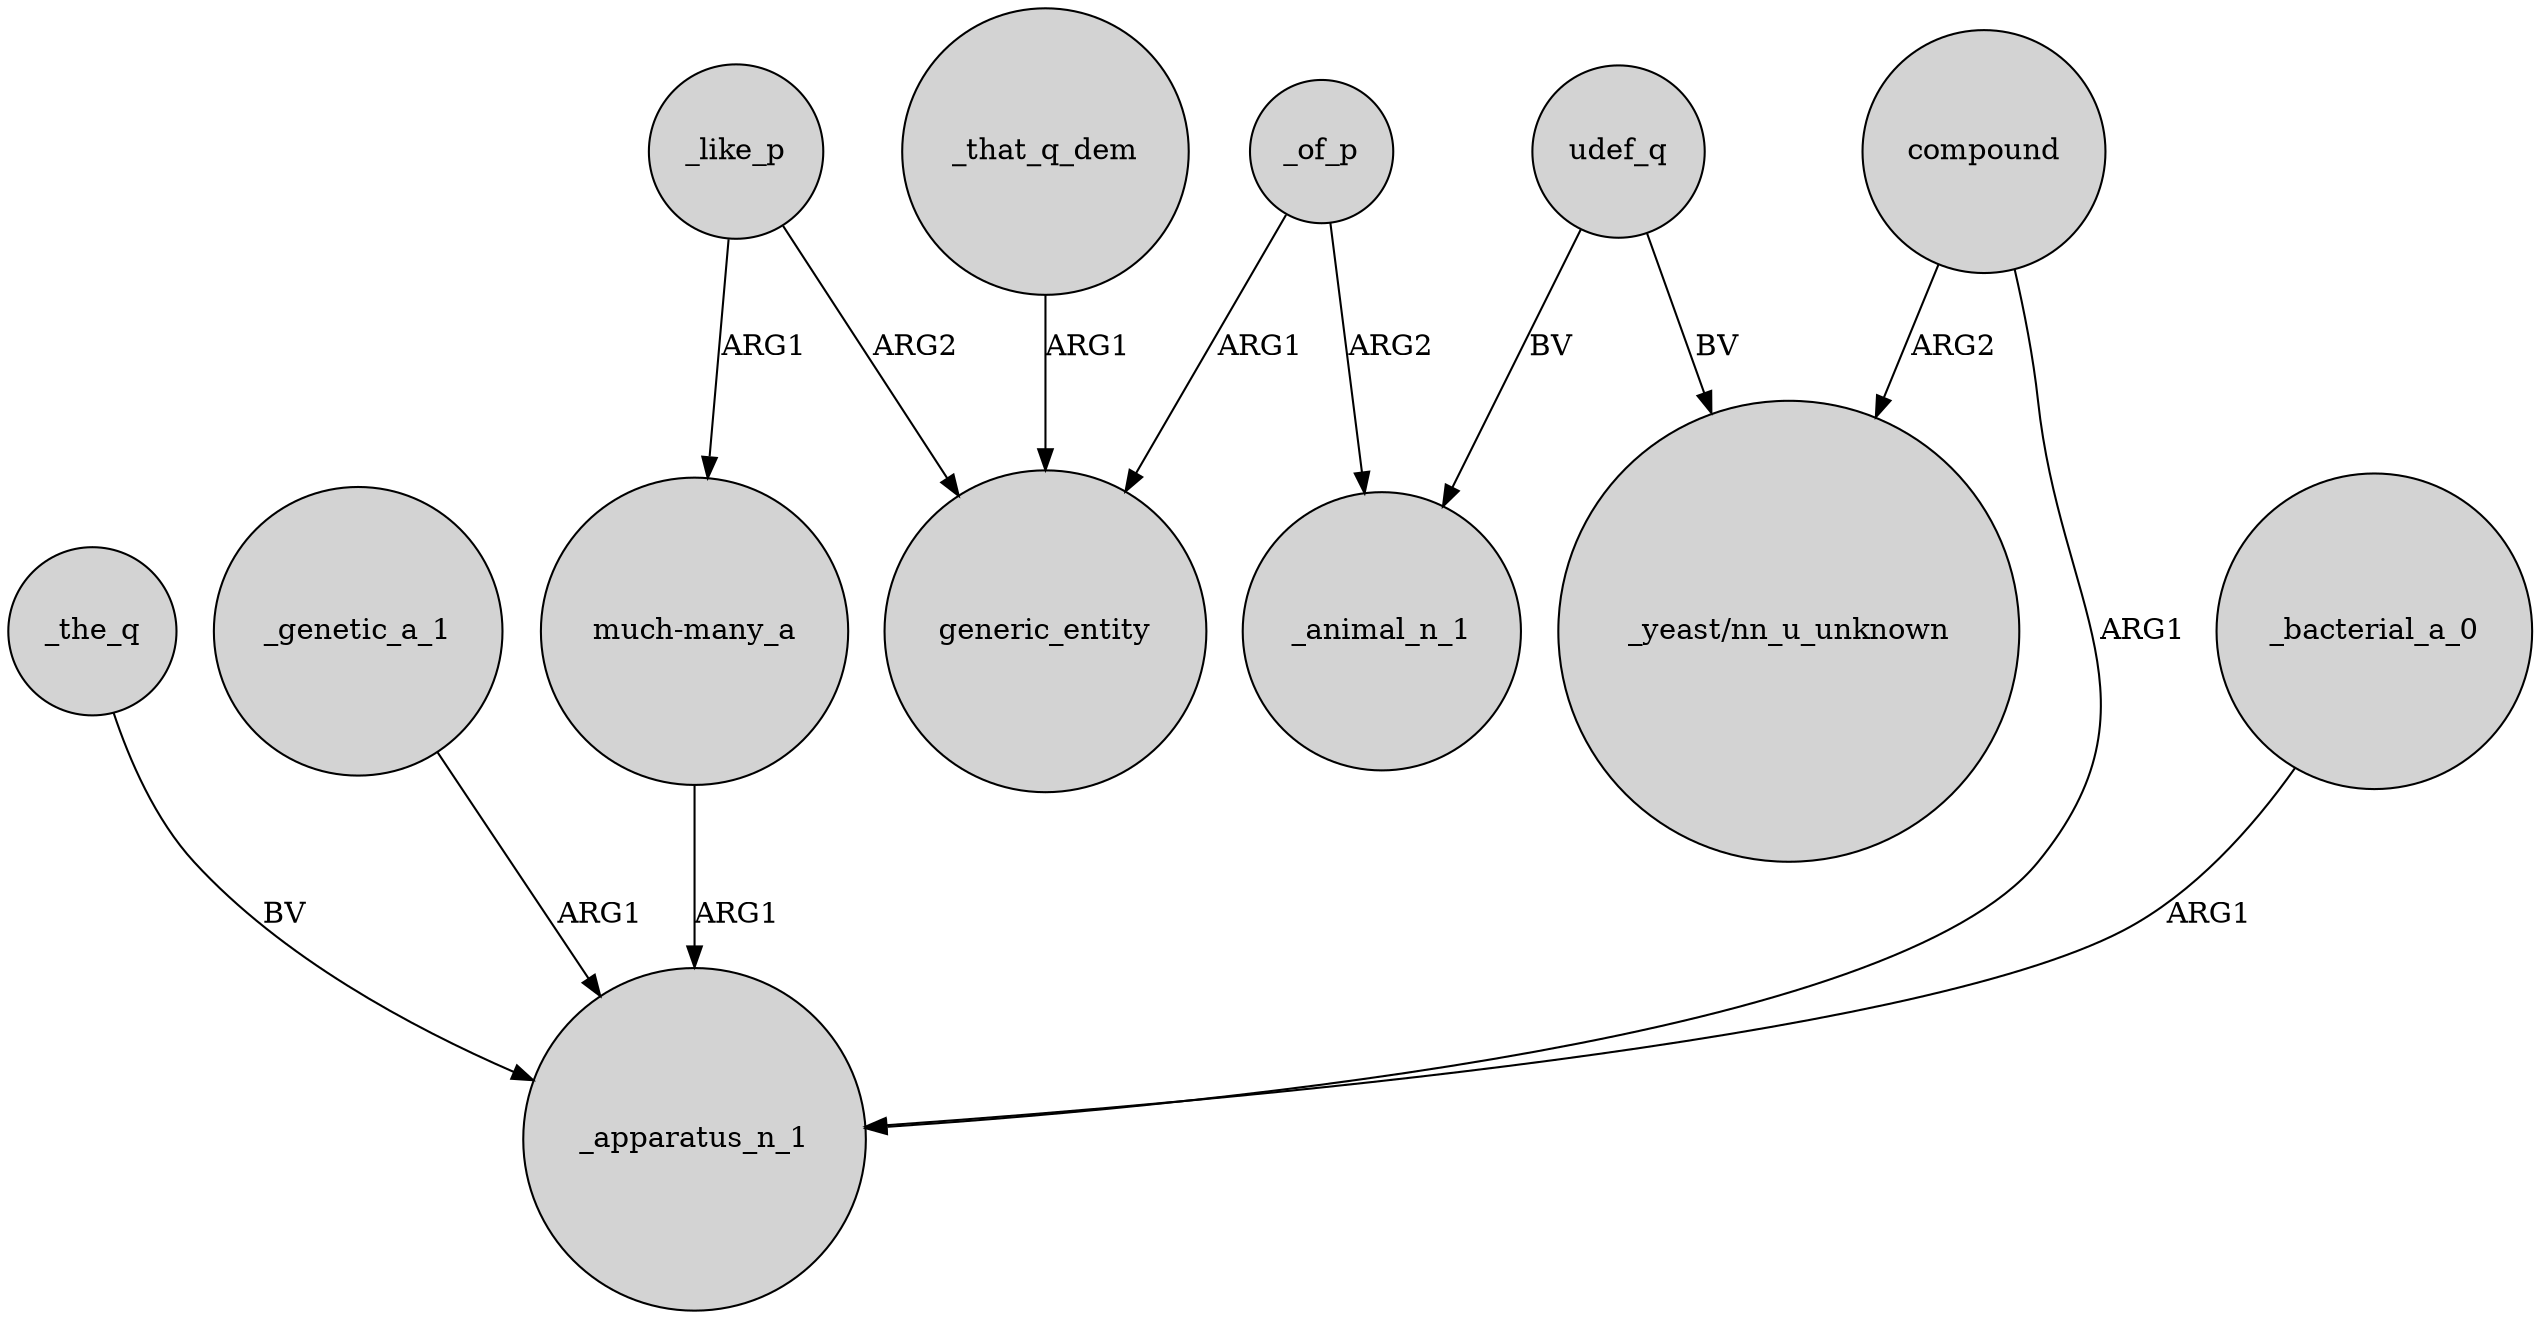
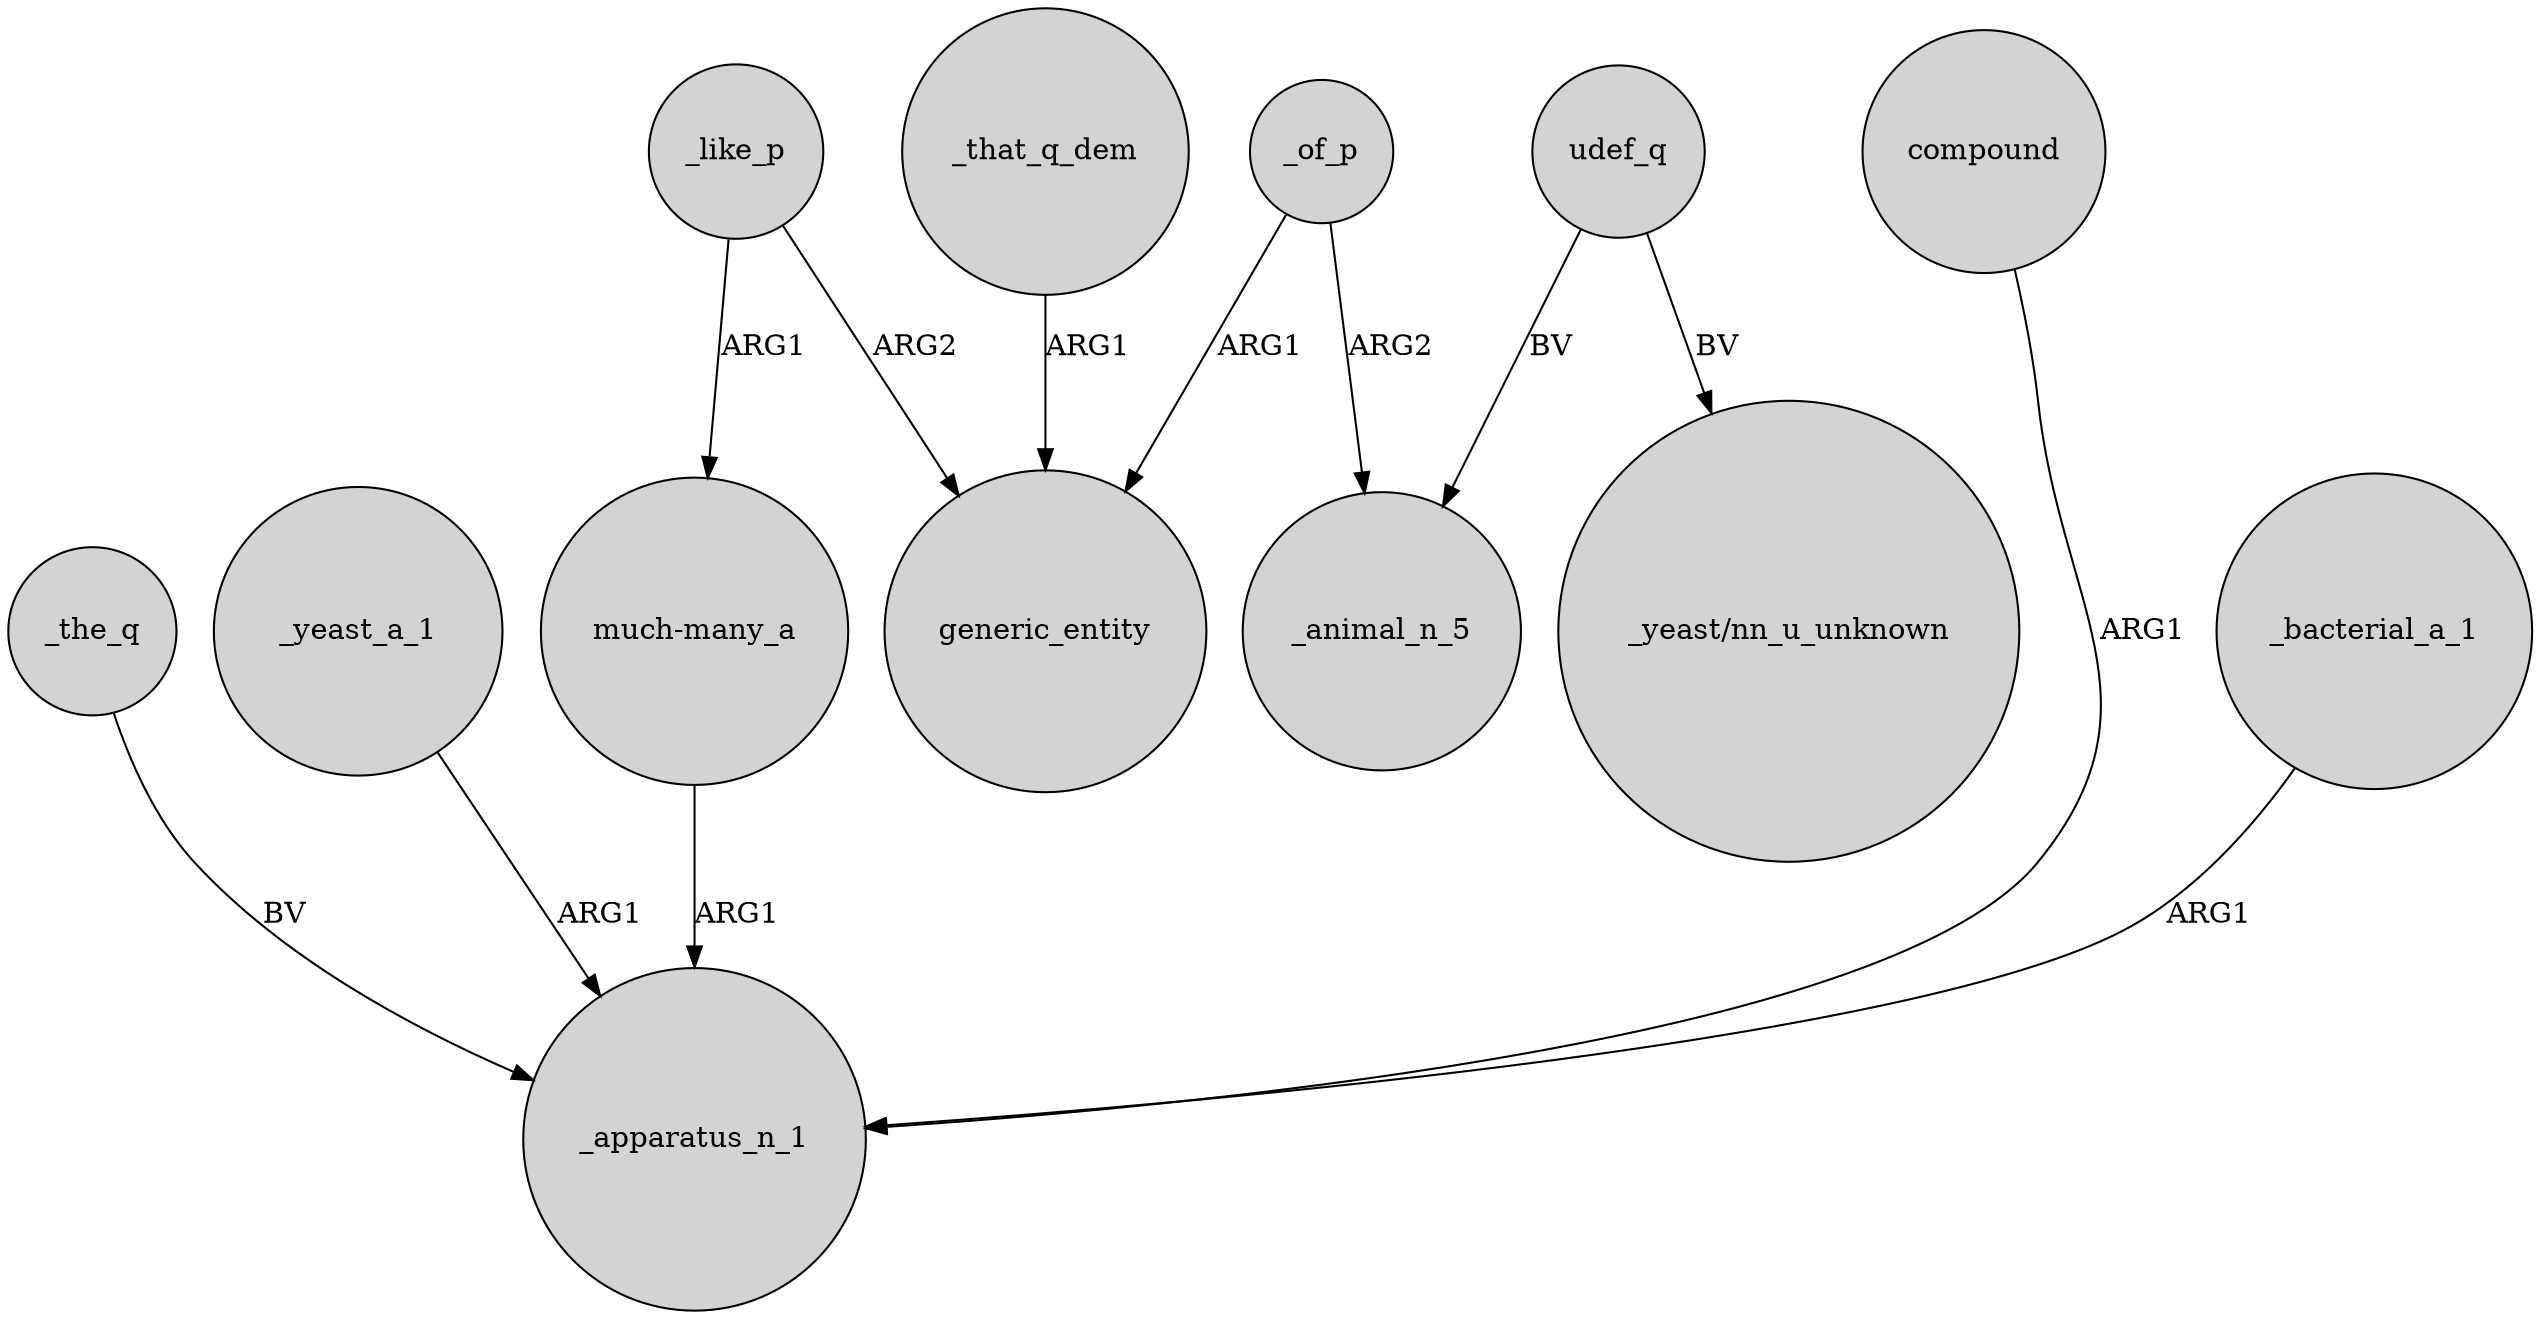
  digraph {
    node [shape=circle style=filled]
    _the_q
    _apparatus_n_1
    udef_q
    "_yeast/nn_u_unknown"
-   _animal_n_1
+   _animal_n_1 [label=_animal_n_5]
    _of_p
    generic_entity
-   _genetic_a_1
+   _genetic_a_1 [label=_yeast_a_1]
    _like_p
    "much-many_a"
    compound
    _that_q_dem
-   _bacterial_a_1 [label=_bacterial_a_0]
+   _bacterial_a_1
    _the_q -> _apparatus_n_1 [label=BV]
    udef_q -> "_yeast/nn_u_unknown" [label=BV]
    udef_q -> _animal_n_1 [label=BV]
    _of_p -> _animal_n_1 [label=ARG2]
    _of_p -> generic_entity [label=ARG1]
    _genetic_a_1 -> _apparatus_n_1 [label=ARG1]
    _like_p -> generic_entity [label=ARG2]
    _like_p -> "much-many_a" [label=ARG1]
    "much-many_a" -> _apparatus_n_1 [label=ARG1]
    compound -> _apparatus_n_1 [label=ARG1]
-   compound -> "_yeast/nn_u_unknown" [label=ARG2]
    _that_q_dem -> generic_entity [label=ARG1]
    _bacterial_a_1 -> _apparatus_n_1 [label=ARG1]
  }
